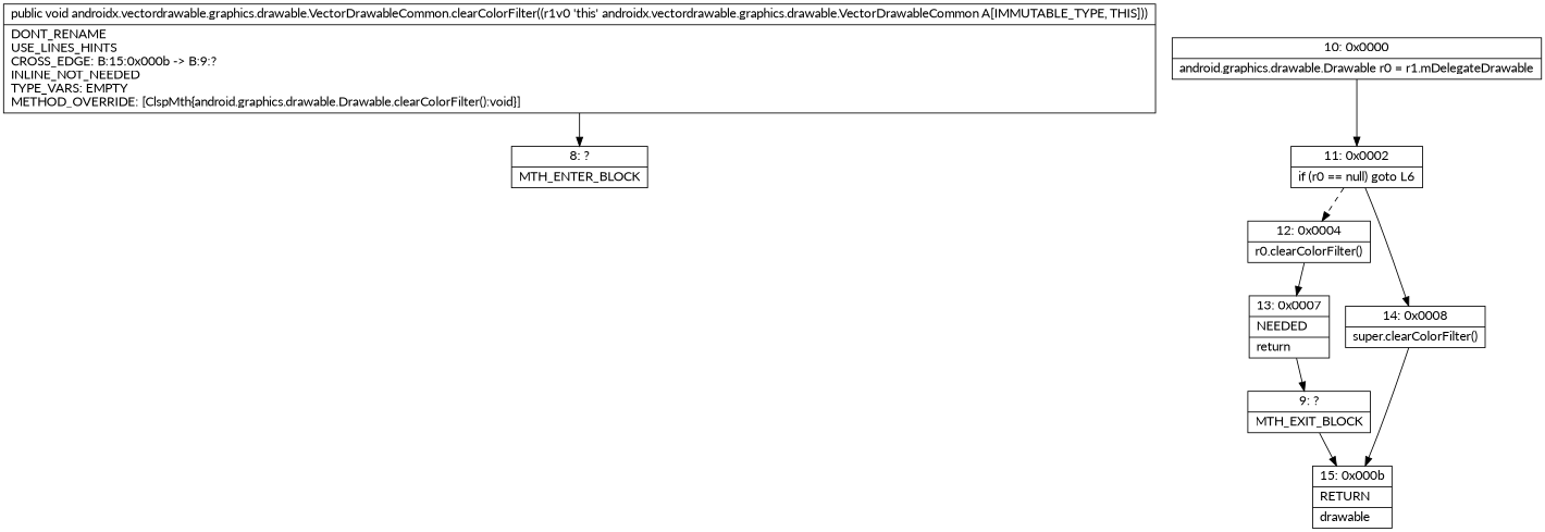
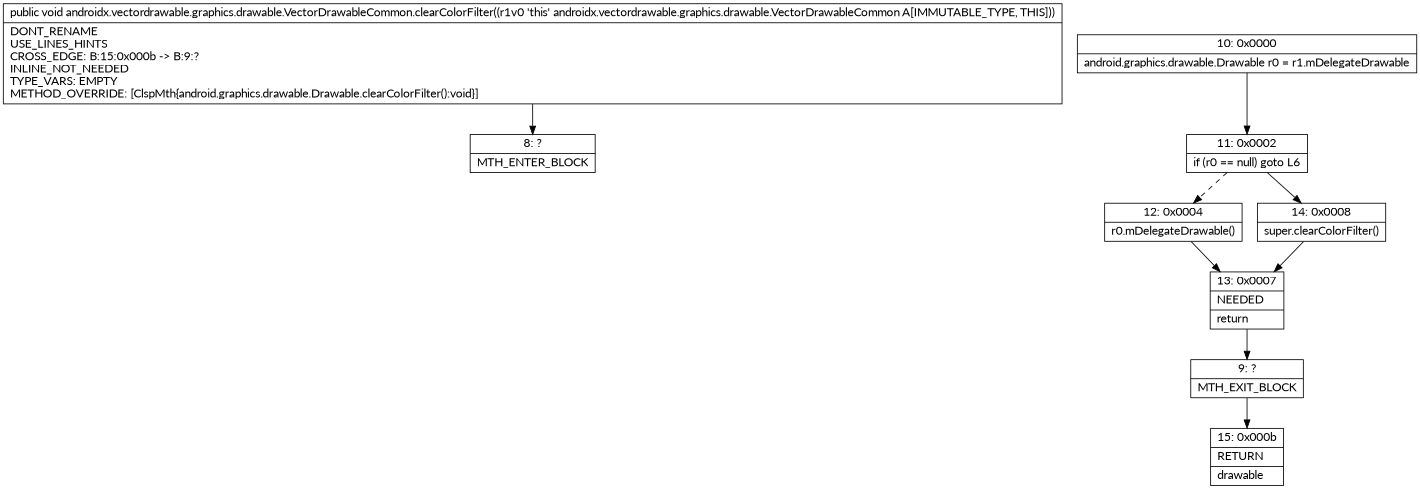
  digraph {
    fontname=Lato
    node [fontname=Lato shape=record]
    edge [fontname=Lato]
    n1 [label="{8\:\ ?|MTH_ENTER_BLOCK\l}"]
    n2 [label="{10\:\ 0x0000|android.graphics.drawable.Drawable r0 = r1.mDelegateDrawable\l}"]
    n3 [label="{11\:\ 0x0002|if (r0 == null) goto L6\l}"]
-   n4 [label="{12\:\ 0x0004|r0.clearColorFilter()\l}"]
+   n4 [label="{12\:\ 0x0004|r0.mDelegateDrawable()\l}"]
    n5 [label="{14\:\ 0x0008|super.clearColorFilter()\l}"]
    n6 [label="{13\:\ 0x0007|NEEDED\l|return\l}"]
    n7 [label="{15\:\ 0x000b|RETURN\l|drawable\l}"]
    n8 [label="{9\:\ ?|MTH_EXIT_BLOCK\l}"]
    n9 [label="{public void androidx.vectordrawable.graphics.drawable.VectorDrawableCommon.clearColorFilter((r1v0 'this' androidx.vectordrawable.graphics.drawable.VectorDrawableCommon A[IMMUTABLE_TYPE, THIS]))  | DONT_RENAME\lUSE_LINES_HINTS\lCROSS_EDGE: B:15:0x000b \-\> B:9:?\lINLINE_NOT_NEEDED\lTYPE_VARS: EMPTY\lMETHOD_OVERRIDE: [ClspMth\{android.graphics.drawable.Drawable.clearColorFilter():void\}]\l}"]
    n2 -> n3
    n3 -> n4 [style=dashed]
    n3 -> n5
    n4 -> n6
-   n5 -> n7
+   n5 -> n6
    n6 -> n8
    n8 -> n7
    n9 -> n1
  }
